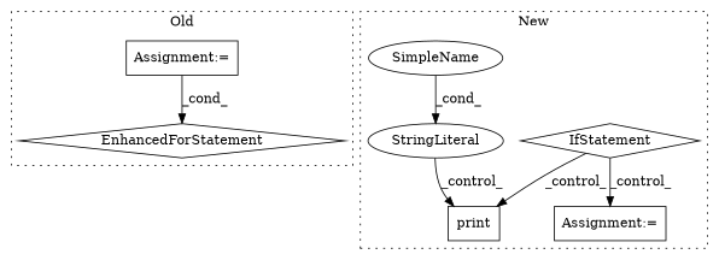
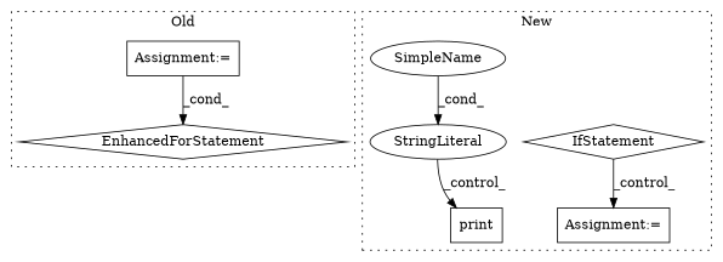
  digraph {
    node [a=7 l=1 shape=box]
    n1 [a=70 l="53,2" label=EnhancedForStatement s="1988,2053" shape=diamond]
    n2 [label="Assignment:=" s=1242]
    n3 [a=32 l="6,1" label=print s="1347,1417"]
    n4 [a=45 l=64 label=StringLiteral s=1353 shape=ellipse]
    n5 [a=25 l="4,2" label=IfStatement s="1286,1301" shape=diamond]
    n6 [a=42 l=11 label=SimpleName s=1290 shape=ellipse]
    n7 [label="Assignment:=" s=1572]
    subgraph cluster_1 {
      label=Old
      style=dotted
      n1
      n2
    }
    subgraph cluster_2 {
      label=New
      style=dotted
      n3
      n4
      n5
      n6
      n7
    }
    n2 -> n1 [label=_cond_]
    n4 -> n3 [label=_control_]
-   n5 -> n3 [label=_control_]
    n5 -> n7 [label=_control_]
    n6 -> n4 [label=_cond_]
  }
